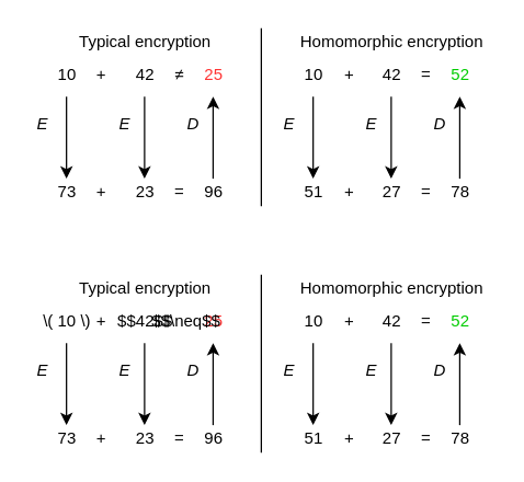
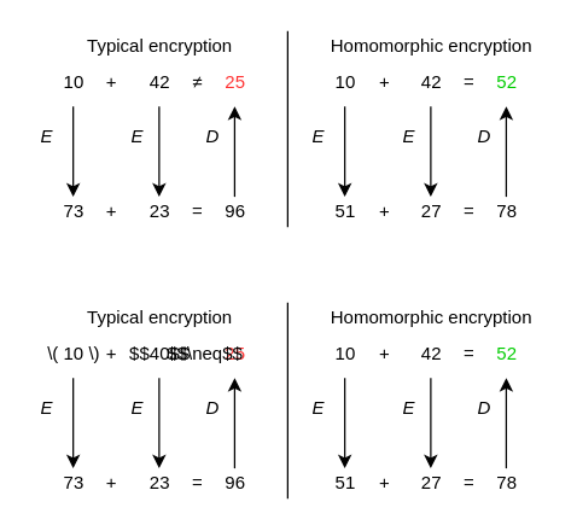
  <mxCell id="0" />
  <mxCell id="1" parent="0" />
  <mxCell id="2" value="" style="endArrow=none;html=1;" parent="1" edge="1"><mxGeometry width="50" height="50" relative="1" as="geometry"><mxPoint x="190" y="150" as="sourcePoint" /><mxPoint x="190" y="20" as="targetPoint" /></mxGeometry></mxCell>
  <mxCell id="3" value="Typical encryption" style="text;html=1;align=center;verticalAlign=middle;resizable=0;points=[];autosize=1;" parent="1" vertex="1"><mxGeometry x="50" y="20" width="110" height="20" as="geometry" /></mxCell>
  <mxCell id="4" value="Homomorphic encryption" style="text;html=1;align=center;verticalAlign=middle;resizable=0;points=[];autosize=1;" parent="1" vertex="1"><mxGeometry x="210" y="20" width="150" height="20" as="geometry" /></mxCell>
  <mxCell id="5" value="10" style="text;html=1;align=center;verticalAlign=middle;resizable=0;points=[];autosize=1;" parent="1" vertex="1"><mxGeometry x="33" y="44" width="30" height="20" as="geometry" /></mxCell>
  <mxCell id="6" value="42" style="text;html=1;align=center;verticalAlign=middle;resizable=0;points=[];autosize=1;" parent="1" vertex="1"><mxGeometry x="90" y="44" width="30" height="20" as="geometry" /></mxCell>
  <mxCell id="7" value="" style="endArrow=classic;html=1;" parent="1" edge="1"><mxGeometry width="50" height="50" relative="1" as="geometry"><mxPoint x="47.83" y="70" as="sourcePoint" /><mxPoint x="47.83" y="130" as="targetPoint" /></mxGeometry></mxCell>
  <mxCell id="8" value="" style="endArrow=classic;html=1;" parent="1" edge="1"><mxGeometry width="50" height="50" relative="1" as="geometry"><mxPoint x="104.8" y="70" as="sourcePoint" /><mxPoint x="104.8" y="130" as="targetPoint" /></mxGeometry></mxCell>
  <mxCell id="9" value="&lt;i&gt;E&lt;/i&gt;" style="text;html=1;align=center;verticalAlign=middle;resizable=0;points=[];autosize=1;" parent="1" vertex="1"><mxGeometry x="20" y="80" width="20" height="20" as="geometry" /></mxCell>
  <mxCell id="10" value="&lt;i&gt;E&lt;/i&gt;" style="text;html=1;align=center;verticalAlign=middle;resizable=0;points=[];autosize=1;" parent="1" vertex="1"><mxGeometry x="80" y="80" width="20" height="20" as="geometry" /></mxCell>
  <mxCell id="11" value="73" style="text;html=1;align=center;verticalAlign=middle;resizable=0;points=[];autosize=1;" parent="1" vertex="1"><mxGeometry x="33" y="130" width="30" height="20" as="geometry" /></mxCell>
  <mxCell id="12" value="23" style="text;html=1;align=center;verticalAlign=middle;resizable=0;points=[];autosize=1;" parent="1" vertex="1"><mxGeometry x="90" y="130" width="30" height="20" as="geometry" /></mxCell>
  <mxCell id="13" value="+" style="text;html=1;align=center;verticalAlign=middle;resizable=0;points=[];autosize=1;" parent="1" vertex="1"><mxGeometry x="63" y="130" width="20" height="20" as="geometry" /></mxCell>
  <mxCell id="14" value="=" style="text;html=1;align=center;verticalAlign=middle;resizable=0;points=[];autosize=1;" parent="1" vertex="1"><mxGeometry x="120" y="130" width="20" height="20" as="geometry" /></mxCell>
  <mxCell id="15" value="96" style="text;html=1;align=center;verticalAlign=middle;resizable=0;points=[];autosize=1;" parent="1" vertex="1"><mxGeometry x="140" y="130" width="30" height="20" as="geometry" /></mxCell>
  <mxCell id="16" value="" style="endArrow=classic;html=1;" parent="1" edge="1"><mxGeometry width="50" height="50" relative="1" as="geometry"><mxPoint x="154.83" y="130" as="sourcePoint" /><mxPoint x="154.83" y="70" as="targetPoint" /></mxGeometry></mxCell>
  <mxCell id="17" value="&lt;i&gt;D&lt;/i&gt;" style="text;html=1;align=center;verticalAlign=middle;resizable=0;points=[];autosize=1;" parent="1" vertex="1"><mxGeometry x="130" y="80" width="20" height="20" as="geometry" /></mxCell>
  <mxCell id="18" value="&lt;font color=&quot;#ff3333&quot;&gt;25&lt;/font&gt;" style="text;html=1;align=center;verticalAlign=middle;resizable=0;points=[];autosize=1;" parent="1" vertex="1"><mxGeometry x="140" y="44" width="30" height="20" as="geometry" /></mxCell>
  <mxCell id="19" value="10" style="text;html=1;align=center;verticalAlign=middle;resizable=0;points=[];autosize=1;" parent="1" vertex="1"><mxGeometry x="213" y="44" width="30" height="20" as="geometry" /></mxCell>
  <mxCell id="20" value="42" style="text;html=1;align=center;verticalAlign=middle;resizable=0;points=[];autosize=1;" parent="1" vertex="1"><mxGeometry x="270" y="44" width="30" height="20" as="geometry" /></mxCell>
  <mxCell id="21" value="" style="endArrow=classic;html=1;" parent="1" edge="1"><mxGeometry width="50" height="50" relative="1" as="geometry"><mxPoint x="227.83" y="70" as="sourcePoint" /><mxPoint x="227.83" y="130" as="targetPoint" /></mxGeometry></mxCell>
  <mxCell id="22" value="" style="endArrow=classic;html=1;" parent="1" edge="1"><mxGeometry width="50" height="50" relative="1" as="geometry"><mxPoint x="284.8" y="70" as="sourcePoint" /><mxPoint x="284.8" y="130" as="targetPoint" /></mxGeometry></mxCell>
  <mxCell id="23" value="&lt;i&gt;E&lt;/i&gt;" style="text;html=1;align=center;verticalAlign=middle;resizable=0;points=[];autosize=1;" parent="1" vertex="1"><mxGeometry x="200" y="80" width="20" height="20" as="geometry" /></mxCell>
  <mxCell id="24" value="&lt;i&gt;E&lt;/i&gt;" style="text;html=1;align=center;verticalAlign=middle;resizable=0;points=[];autosize=1;" parent="1" vertex="1"><mxGeometry x="260" y="80" width="20" height="20" as="geometry" /></mxCell>
  <mxCell id="25" value="51" style="text;html=1;align=center;verticalAlign=middle;resizable=0;points=[];autosize=1;" parent="1" vertex="1"><mxGeometry x="213" y="130" width="30" height="20" as="geometry" /></mxCell>
  <mxCell id="26" value="27" style="text;html=1;align=center;verticalAlign=middle;resizable=0;points=[];autosize=1;" parent="1" vertex="1"><mxGeometry x="270" y="130" width="30" height="20" as="geometry" /></mxCell>
  <mxCell id="27" value="+" style="text;html=1;align=center;verticalAlign=middle;resizable=0;points=[];autosize=1;" parent="1" vertex="1"><mxGeometry x="244" y="130" width="20" height="20" as="geometry" /></mxCell>
  <mxCell id="28" value="=" style="text;html=1;align=center;verticalAlign=middle;resizable=0;points=[];autosize=1;" parent="1" vertex="1"><mxGeometry x="300" y="130" width="20" height="20" as="geometry" /></mxCell>
  <mxCell id="29" value="78" style="text;html=1;align=center;verticalAlign=middle;resizable=0;points=[];autosize=1;" parent="1" vertex="1"><mxGeometry x="320" y="130" width="30" height="20" as="geometry" /></mxCell>
  <mxCell id="30" value="" style="endArrow=classic;html=1;" parent="1" edge="1"><mxGeometry width="50" height="50" relative="1" as="geometry"><mxPoint x="334.83" y="130" as="sourcePoint" /><mxPoint x="334.83" y="70" as="targetPoint" /></mxGeometry></mxCell>
  <mxCell id="31" value="&lt;i&gt;D&lt;/i&gt;" style="text;html=1;align=center;verticalAlign=middle;resizable=0;points=[];autosize=1;" parent="1" vertex="1"><mxGeometry x="310" y="80" width="20" height="20" as="geometry" /></mxCell>
  <mxCell id="32" value="&lt;font color=&quot;#00cc00&quot;&gt;52&lt;/font&gt;" style="text;html=1;align=center;verticalAlign=middle;resizable=0;points=[];autosize=1;" parent="1" vertex="1"><mxGeometry x="320" y="44" width="30" height="20" as="geometry" /></mxCell>
  <mxCell id="33" value="+" style="text;html=1;align=center;verticalAlign=middle;resizable=0;points=[];autosize=1;" parent="1" vertex="1"><mxGeometry x="63" y="44" width="20" height="20" as="geometry" /></mxCell>
  <mxCell id="34" value="≠&amp;nbsp; &amp;nbsp;" style="text;html=1;align=center;verticalAlign=middle;resizable=0;points=[];autosize=1;" parent="1" vertex="1"><mxGeometry x="120" y="44" width="30" height="20" as="geometry" /></mxCell>
  <mxCell id="35" value="=" style="text;html=1;align=center;verticalAlign=middle;resizable=0;points=[];autosize=1;" parent="1" vertex="1"><mxGeometry x="300" y="44" width="20" height="20" as="geometry" /></mxCell>
  <mxCell id="36" value="+" style="text;html=1;align=center;verticalAlign=middle;resizable=0;points=[];autosize=1;" parent="1" vertex="1"><mxGeometry x="244" y="44" width="20" height="20" as="geometry" /></mxCell>
  <mxCell id="37" value="" style="endArrow=none;html=1;" edge="1" parent="1"><mxGeometry width="50" height="50" relative="1" as="geometry"><mxPoint x="190" y="330" as="sourcePoint" /><mxPoint x="190" y="200" as="targetPoint" /></mxGeometry></mxCell>
  <mxCell id="38" value="Typical encryption" style="text;html=1;align=center;verticalAlign=middle;resizable=0;points=[];autosize=1;" vertex="1" parent="1"><mxGeometry x="50" y="200" width="110" height="20" as="geometry" /></mxCell>
  <mxCell id="39" value="Homomorphic encryption" style="text;html=1;align=center;verticalAlign=middle;resizable=0;points=[];autosize=1;" vertex="1" parent="1"><mxGeometry x="210" y="200" width="150" height="20" as="geometry" /></mxCell>
  <mxCell id="40" value="\( 10 \)" style="text;html=1;align=center;verticalAlign=middle;resizable=0;points=[];autosize=1;" vertex="1" parent="1"><mxGeometry x="23" y="224" width="50" height="20" as="geometry" /></mxCell>
- <mxCell id="41" value="$$42$$" style="text;html=1;align=center;verticalAlign=middle;resizable=0;points=[];autosize=1;" vertex="1" parent="1"><mxGeometry x="75" y="224" width="60" height="20" as="geometry" /></mxCell>
+ <mxCell id="41" value="$$40$$" style="text;html=1;align=center;verticalAlign=middle;resizable=0;points=[];autosize=1;" vertex="1" parent="1"><mxGeometry x="75" y="224" width="60" height="20" as="geometry" /></mxCell>
  <mxCell id="42" value="" style="endArrow=classic;html=1;" edge="1" parent="1"><mxGeometry width="50" height="50" relative="1" as="geometry"><mxPoint x="47.83" y="250" as="sourcePoint" /><mxPoint x="47.83" y="310" as="targetPoint" /></mxGeometry></mxCell>
  <mxCell id="43" value="" style="endArrow=classic;html=1;" edge="1" parent="1"><mxGeometry width="50" height="50" relative="1" as="geometry"><mxPoint x="104.8" y="250" as="sourcePoint" /><mxPoint x="104.8" y="310" as="targetPoint" /></mxGeometry></mxCell>
  <mxCell id="44" value="&lt;i&gt;E&lt;/i&gt;" style="text;html=1;align=center;verticalAlign=middle;resizable=0;points=[];autosize=1;" vertex="1" parent="1"><mxGeometry x="20" y="260" width="20" height="20" as="geometry" /></mxCell>
  <mxCell id="45" value="&lt;i&gt;E&lt;/i&gt;" style="text;html=1;align=center;verticalAlign=middle;resizable=0;points=[];autosize=1;" vertex="1" parent="1"><mxGeometry x="80" y="260" width="20" height="20" as="geometry" /></mxCell>
  <mxCell id="46" value="73" style="text;html=1;align=center;verticalAlign=middle;resizable=0;points=[];autosize=1;" vertex="1" parent="1"><mxGeometry x="33" y="310" width="30" height="20" as="geometry" /></mxCell>
  <mxCell id="47" value="23" style="text;html=1;align=center;verticalAlign=middle;resizable=0;points=[];autosize=1;" vertex="1" parent="1"><mxGeometry x="90" y="310" width="30" height="20" as="geometry" /></mxCell>
  <mxCell id="48" value="+" style="text;html=1;align=center;verticalAlign=middle;resizable=0;points=[];autosize=1;" vertex="1" parent="1"><mxGeometry x="63" y="310" width="20" height="20" as="geometry" /></mxCell>
  <mxCell id="49" value="=" style="text;html=1;align=center;verticalAlign=middle;resizable=0;points=[];autosize=1;" vertex="1" parent="1"><mxGeometry x="120" y="310" width="20" height="20" as="geometry" /></mxCell>
  <mxCell id="50" value="96" style="text;html=1;align=center;verticalAlign=middle;resizable=0;points=[];autosize=1;" vertex="1" parent="1"><mxGeometry x="140" y="310" width="30" height="20" as="geometry" /></mxCell>
  <mxCell id="51" value="" style="endArrow=classic;html=1;" edge="1" parent="1"><mxGeometry width="50" height="50" relative="1" as="geometry"><mxPoint x="154.83" y="310" as="sourcePoint" /><mxPoint x="154.83" y="250" as="targetPoint" /></mxGeometry></mxCell>
  <mxCell id="52" value="&lt;i&gt;D&lt;/i&gt;" style="text;html=1;align=center;verticalAlign=middle;resizable=0;points=[];autosize=1;" vertex="1" parent="1"><mxGeometry x="130" y="260" width="20" height="20" as="geometry" /></mxCell>
  <mxCell id="53" value="&lt;font color=&quot;#ff3333&quot;&gt;25&lt;/font&gt;" style="text;html=1;align=center;verticalAlign=middle;resizable=0;points=[];autosize=1;" vertex="1" parent="1"><mxGeometry x="140" y="224" width="30" height="20" as="geometry" /></mxCell>
  <mxCell id="54" value="10" style="text;html=1;align=center;verticalAlign=middle;resizable=0;points=[];autosize=1;" vertex="1" parent="1"><mxGeometry x="213" y="224" width="30" height="20" as="geometry" /></mxCell>
  <mxCell id="55" value="42" style="text;html=1;align=center;verticalAlign=middle;resizable=0;points=[];autosize=1;" vertex="1" parent="1"><mxGeometry x="270" y="224" width="30" height="20" as="geometry" /></mxCell>
  <mxCell id="56" value="" style="endArrow=classic;html=1;" edge="1" parent="1"><mxGeometry width="50" height="50" relative="1" as="geometry"><mxPoint x="227.83" y="250" as="sourcePoint" /><mxPoint x="227.83" y="310" as="targetPoint" /></mxGeometry></mxCell>
  <mxCell id="57" value="" style="endArrow=classic;html=1;" edge="1" parent="1"><mxGeometry width="50" height="50" relative="1" as="geometry"><mxPoint x="284.8" y="250" as="sourcePoint" /><mxPoint x="284.8" y="310" as="targetPoint" /></mxGeometry></mxCell>
  <mxCell id="58" value="&lt;i&gt;E&lt;/i&gt;" style="text;html=1;align=center;verticalAlign=middle;resizable=0;points=[];autosize=1;" vertex="1" parent="1"><mxGeometry x="200" y="260" width="20" height="20" as="geometry" /></mxCell>
  <mxCell id="59" value="&lt;i&gt;E&lt;/i&gt;" style="text;html=1;align=center;verticalAlign=middle;resizable=0;points=[];autosize=1;" vertex="1" parent="1"><mxGeometry x="260" y="260" width="20" height="20" as="geometry" /></mxCell>
  <mxCell id="60" value="51" style="text;html=1;align=center;verticalAlign=middle;resizable=0;points=[];autosize=1;" vertex="1" parent="1"><mxGeometry x="213" y="310" width="30" height="20" as="geometry" /></mxCell>
  <mxCell id="61" value="27" style="text;html=1;align=center;verticalAlign=middle;resizable=0;points=[];autosize=1;" vertex="1" parent="1"><mxGeometry x="270" y="310" width="30" height="20" as="geometry" /></mxCell>
  <mxCell id="62" value="+" style="text;html=1;align=center;verticalAlign=middle;resizable=0;points=[];autosize=1;" vertex="1" parent="1"><mxGeometry x="244" y="310" width="20" height="20" as="geometry" /></mxCell>
  <mxCell id="63" value="=" style="text;html=1;align=center;verticalAlign=middle;resizable=0;points=[];autosize=1;" vertex="1" parent="1"><mxGeometry x="300" y="310" width="20" height="20" as="geometry" /></mxCell>
  <mxCell id="64" value="78" style="text;html=1;align=center;verticalAlign=middle;resizable=0;points=[];autosize=1;" vertex="1" parent="1"><mxGeometry x="320" y="310" width="30" height="20" as="geometry" /></mxCell>
  <mxCell id="65" value="" style="endArrow=classic;html=1;" edge="1" parent="1"><mxGeometry width="50" height="50" relative="1" as="geometry"><mxPoint x="334.83" y="310" as="sourcePoint" /><mxPoint x="334.83" y="250" as="targetPoint" /></mxGeometry></mxCell>
  <mxCell id="66" value="&lt;i&gt;D&lt;/i&gt;" style="text;html=1;align=center;verticalAlign=middle;resizable=0;points=[];autosize=1;" vertex="1" parent="1"><mxGeometry x="310" y="260" width="20" height="20" as="geometry" /></mxCell>
  <mxCell id="67" value="&lt;font color=&quot;#00cc00&quot;&gt;52&lt;/font&gt;" style="text;html=1;align=center;verticalAlign=middle;resizable=0;points=[];autosize=1;" vertex="1" parent="1"><mxGeometry x="320" y="224" width="30" height="20" as="geometry" /></mxCell>
  <mxCell id="68" value="+" style="text;html=1;align=center;verticalAlign=middle;resizable=0;points=[];autosize=1;" vertex="1" parent="1"><mxGeometry x="63" y="224" width="20" height="20" as="geometry" /></mxCell>
  <mxCell id="69" value="$$\neq$$" style="text;html=1;align=center;verticalAlign=middle;resizable=0;points=[];autosize=1;" vertex="1" parent="1"><mxGeometry x="100" y="224" width="70" height="20" as="geometry" /></mxCell>
  <mxCell id="70" value="=" style="text;html=1;align=center;verticalAlign=middle;resizable=0;points=[];autosize=1;" vertex="1" parent="1"><mxGeometry x="300" y="224" width="20" height="20" as="geometry" /></mxCell>
  <mxCell id="71" value="+" style="text;html=1;align=center;verticalAlign=middle;resizable=0;points=[];autosize=1;" vertex="1" parent="1"><mxGeometry x="244" y="224" width="20" height="20" as="geometry" /></mxCell>
